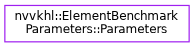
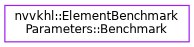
  digraph {
    rankdir=LR
-   n1 [color=purple fillcolor=white fontname=Helvetica fontsize=10 height=0.2 label="nvvkhl::ElementBenchmark\lParameters::Parameters" shape=record style=filled width=0.4]
+   n1 [color=purple fillcolor=white fontname=Helvetica fontsize=10 height=0.2 label="nvvkhl::ElementBenchmark\lParameters::Benchmark" shape=record style=filled width=0.4]
  }
